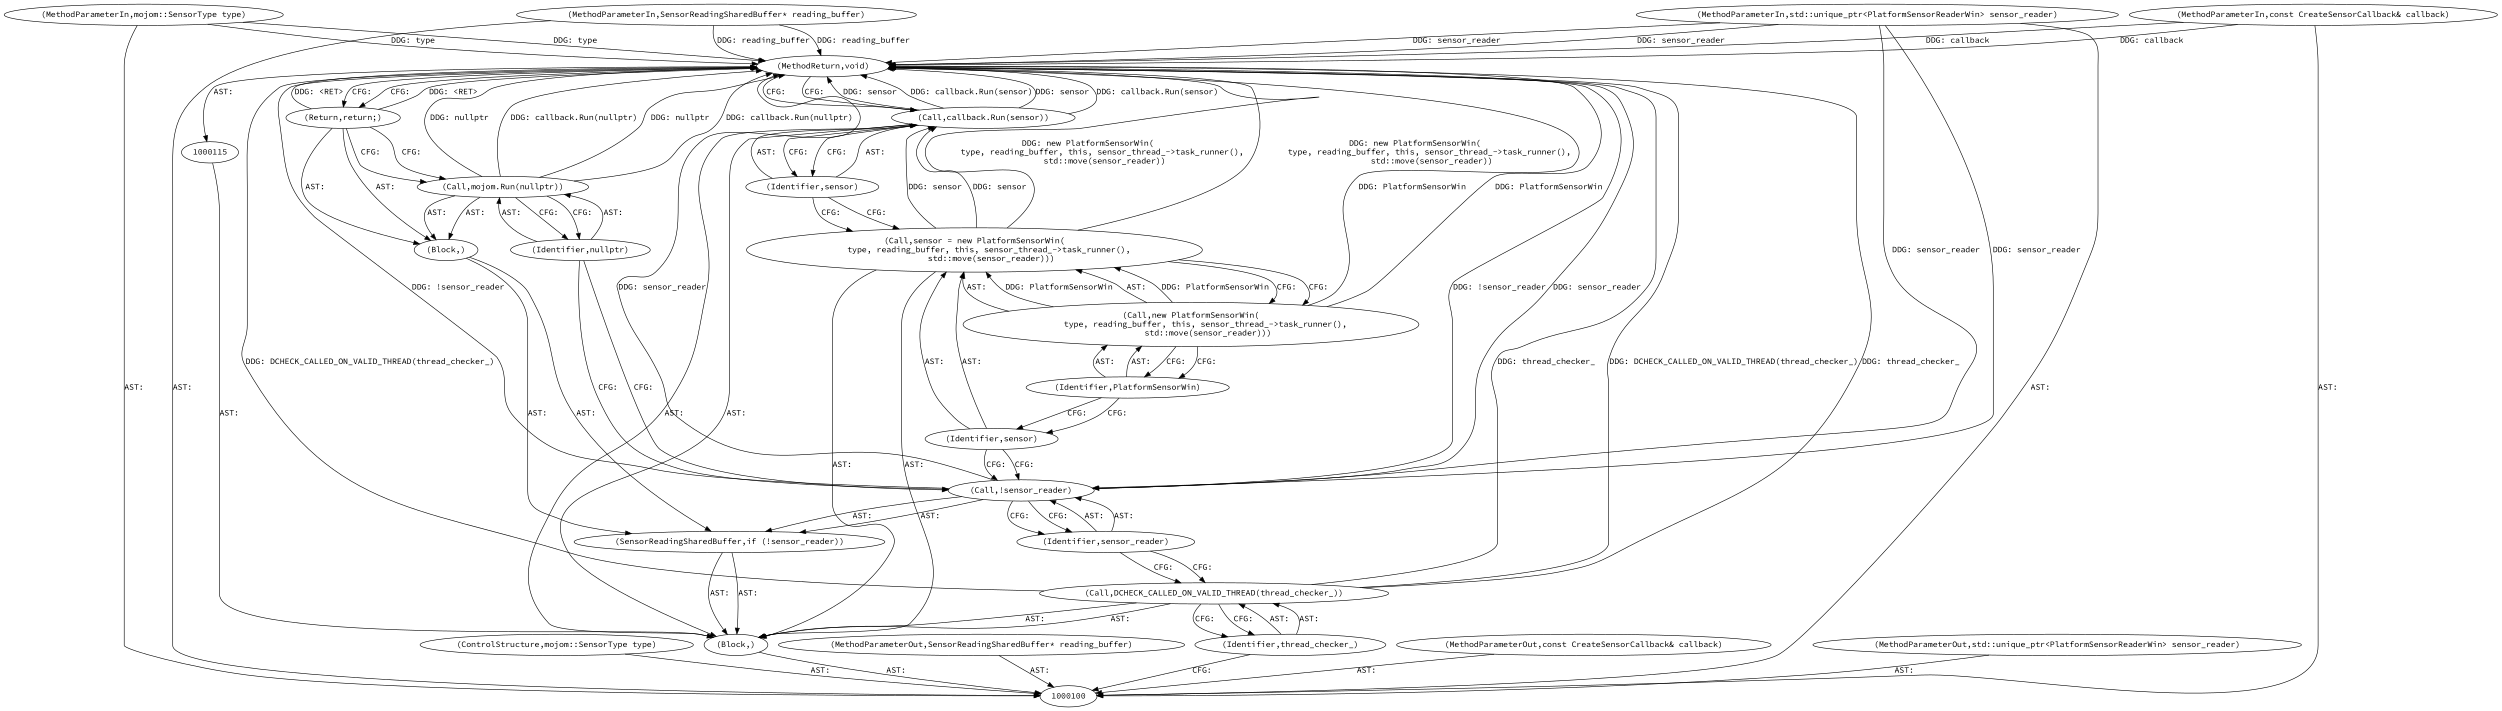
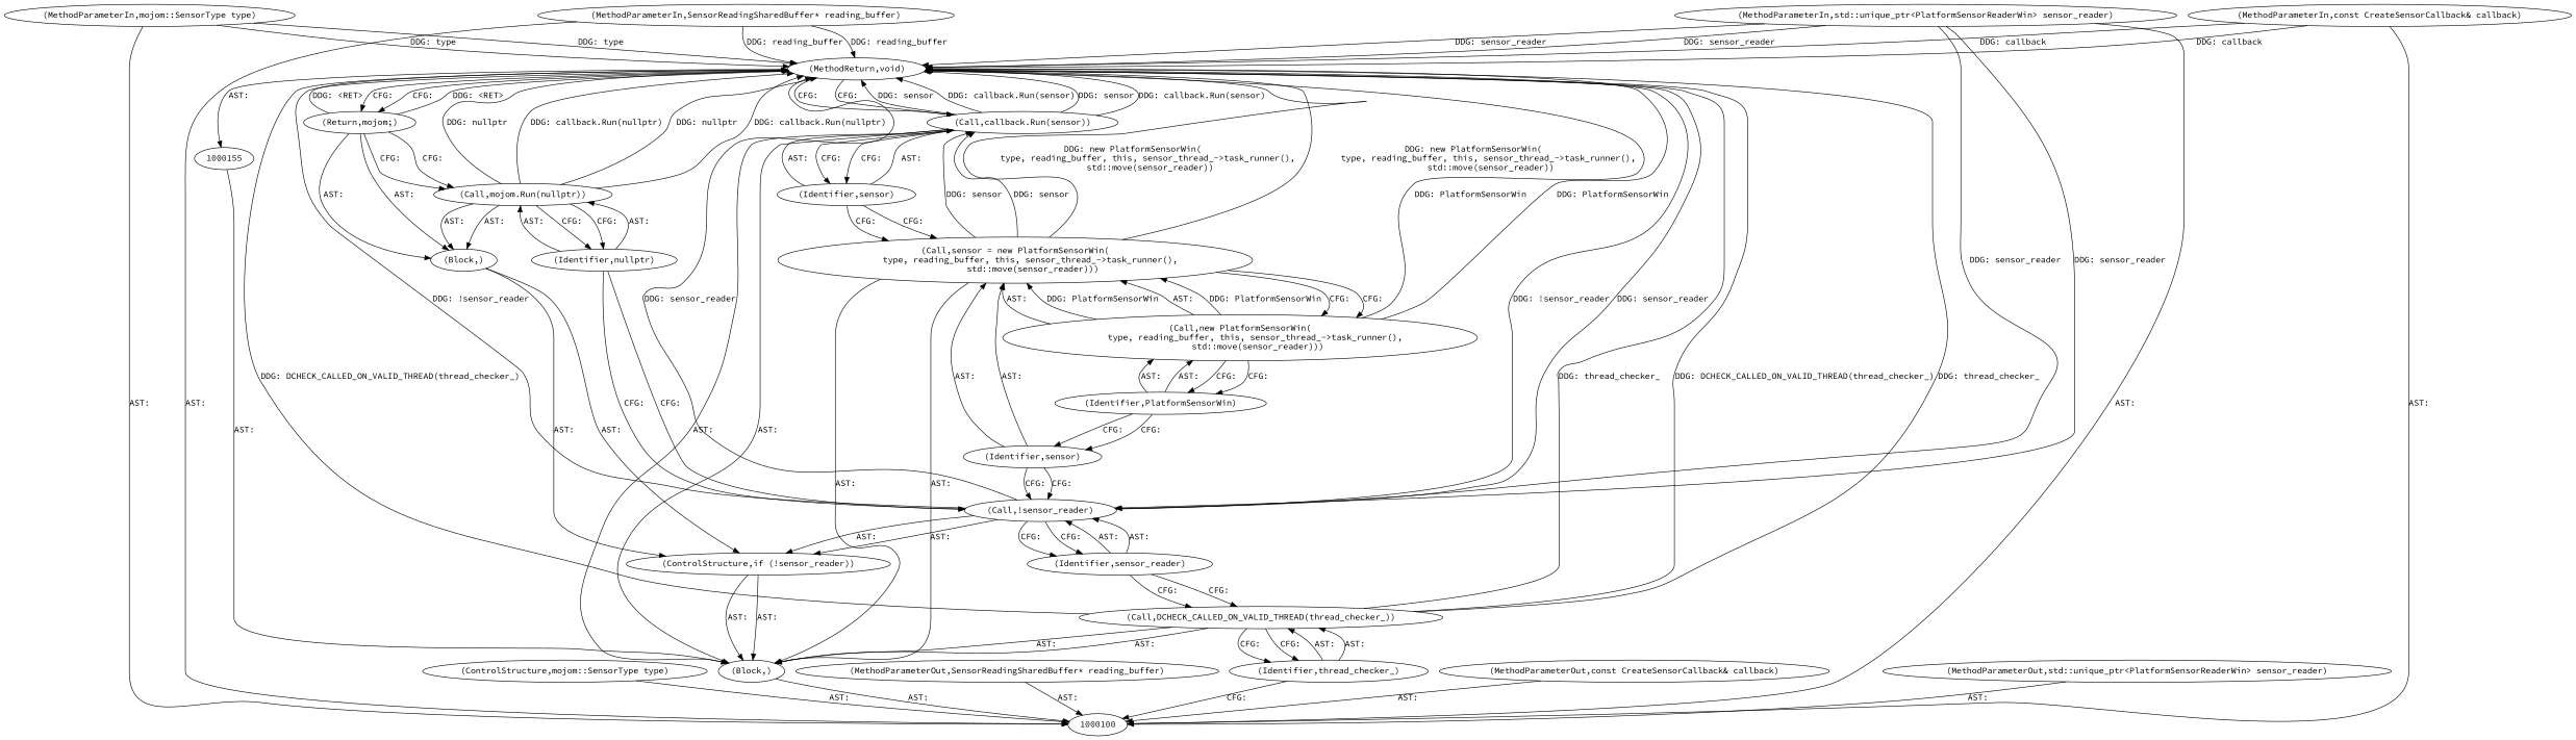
  digraph {
    fontname="Source Code Pro"
    node [fontname="Source Code Pro"]
    edge [fontname="Source Code Pro"]
    n1 [label="(MethodReturn,void)"]
    n2 [label="(Call,callback.Run(sensor))"]
-   n3 [label="(Return,return;)"]
-   1000115
+   n3 [label="(Return,mojom;)"]
+   1000115 [label=1000155]
    n5 [label="(Block,)"]
    n6 [label="(Identifier,sensor)"]
    n7 [label="(Block,)"]
    n8 [label="(Call,mojom.Run(nullptr))"]
    n9 [label="(Call,sensor = new PlatformSensorWin(\n      type, reading_buffer, this, sensor_thread_->task_runner(),\n       std::move(sensor_reader)))"]
    n10 [label="(Call,new PlatformSensorWin(\n      type, reading_buffer, this, sensor_thread_->task_runner(),\n       std::move(sensor_reader)))"]
    n11 [label="(Identifier,PlatformSensorWin)"]
    1000100
    n13 [label="(Identifier,sensor)"]
    n14 [label="(Call,!sensor_reader)"]
-   n15 [label="(SensorReadingSharedBuffer,if (!sensor_reader))"]
+   n15 [label="(ControlStructure,if (!sensor_reader))"]
    n16 [label="(Identifier,sensor_reader)"]
    n17 [label="(MethodParameterIn,mojom::SensorType type)"]
    n18 [label="(ControlStructure,mojom::SensorType type)"]
    n19 [label="(MethodParameterIn,SensorReadingSharedBuffer* reading_buffer)"]
    n20 [label="(MethodParameterOut,SensorReadingSharedBuffer* reading_buffer)"]
    n21 [label="(MethodParameterIn,const CreateSensorCallback& callback)"]
    n22 [label="(MethodParameterOut,const CreateSensorCallback& callback)"]
    n23 [label="(MethodParameterIn,std::unique_ptr<PlatformSensorReaderWin> sensor_reader)"]
    n24 [label="(MethodParameterOut,std::unique_ptr<PlatformSensorReaderWin> sensor_reader)"]
    n25 [label="(Call,DCHECK_CALLED_ON_VALID_THREAD(thread_checker_))"]
    n26 [label="(Identifier,thread_checker_)"]
    n27 [label="(Identifier,nullptr)"]
    n1 -> n2 [label="CFG: "]
    n1 -> n2 [label="CFG: "]
    n1 -> n3 [label="CFG: "]
    n1 -> n3 [label="CFG: "]
    n1 -> 1000115 [label="AST: "]
    n2 -> n1 [label="DDG: sensor"]
    n2 -> n1 [label="DDG: callback.Run(sensor)"]
    n2 -> n1 [label="DDG: sensor"]
    n2 -> n1 [label="DDG: callback.Run(sensor)"]
    n2 -> n5 [label="AST: "]
    n2 -> n5 [label="AST: "]
    n2 -> n6 [label="CFG: "]
    n2 -> n6 [label="CFG: "]
    n3 -> n1 [label="DDG: <RET>"]
    n3 -> n1 [label="DDG: <RET>"]
    n3 -> n7 [label="AST: "]
    n3 -> n7 [label="AST: "]
    n3 -> n8 [label="CFG: "]
    n3 -> n8 [label="CFG: "]
    1000115 -> n5 [label="AST: "]
    n5 -> 1000100 [label="AST: "]
    n6 -> n2 [label="AST: "]
    n6 -> n2 [label="AST: "]
    n6 -> n9 [label="CFG: "]
    n6 -> n9 [label="CFG: "]
    n7 -> n15 [label="AST: "]
    n7 -> n15 [label="AST: "]
    n8 -> n1 [label="DDG: callback.Run(nullptr)"]
    n8 -> n1 [label="DDG: nullptr"]
    n8 -> n1 [label="DDG: callback.Run(nullptr)"]
    n8 -> n1 [label="DDG: nullptr"]
    n8 -> n7 [label="AST: "]
    n8 -> n7 [label="AST: "]
    n8 -> n27 [label="CFG: "]
    n8 -> n27 [label="CFG: "]
    n9 -> n1 [label="DDG: new PlatformSensorWin(\n      type, reading_buffer, this, sensor_thread_->task_runner(),\n       std::move(sensor_reader))"]
    n9 -> n1 [label="DDG: new PlatformSensorWin(\n      type, reading_buffer, this, sensor_thread_->task_runner(),\n       std::move(sensor_reader))"]
    n9 -> n2 [label="DDG: sensor"]
    n9 -> n2 [label="DDG: sensor"]
    n9 -> n5 [label="AST: "]
    n9 -> n5 [label="AST: "]
    n9 -> n10 [label="CFG: "]
    n9 -> n10 [label="CFG: "]
    n10 -> n1 [label="DDG: PlatformSensorWin"]
    n10 -> n1 [label="DDG: PlatformSensorWin"]
    n10 -> n9 [label="AST: "]
    n10 -> n9 [label="DDG: PlatformSensorWin"]
    n10 -> n9 [label="AST: "]
    n10 -> n9 [label="DDG: PlatformSensorWin"]
    n10 -> n11 [label="CFG: "]
    n10 -> n11 [label="CFG: "]
    n11 -> n10 [label="AST: "]
    n11 -> n10 [label="AST: "]
    n11 -> n13 [label="CFG: "]
    n11 -> n13 [label="CFG: "]
    n13 -> n9 [label="AST: "]
    n13 -> n9 [label="AST: "]
    n13 -> n14 [label="CFG: "]
    n13 -> n14 [label="CFG: "]
    n14 -> n1 [label="DDG: sensor_reader"]
    n14 -> n1 [label="DDG: !sensor_reader"]
    n14 -> n1 [label="DDG: sensor_reader"]
    n14 -> n1 [label="DDG: !sensor_reader"]
    n14 -> n15 [label="AST: "]
    n14 -> n15 [label="AST: "]
    n14 -> n16 [label="CFG: "]
    n14 -> n16 [label="CFG: "]
    n15 -> n5 [label="AST: "]
    n15 -> n5 [label="AST: "]
    n16 -> n14 [label="AST: "]
    n16 -> n14 [label="AST: "]
    n16 -> n25 [label="CFG: "]
    n16 -> n25 [label="CFG: "]
    n17 -> n1 [label="DDG: type"]
    n17 -> n1 [label="DDG: type"]
    n17 -> 1000100 [label="AST: "]
    n18 -> 1000100 [label="AST: "]
    n19 -> n1 [label="DDG: reading_buffer"]
    n19 -> n1 [label="DDG: reading_buffer"]
    n19 -> 1000100 [label="AST: "]
    n20 -> 1000100 [label="AST: "]
    n21 -> n1 [label="DDG: callback"]
    n21 -> n1 [label="DDG: callback"]
    n21 -> 1000100 [label="AST: "]
    n22 -> 1000100 [label="AST: "]
    n23 -> n1 [label="DDG: sensor_reader"]
    n23 -> n1 [label="DDG: sensor_reader"]
    n23 -> 1000100 [label="AST: "]
    n23 -> n14 [label="DDG: sensor_reader"]
    n23 -> n14 [label="DDG: sensor_reader"]
    n24 -> 1000100 [label="AST: "]
    n25 -> n1 [label="DDG: thread_checker_"]
    n25 -> n1 [label="DDG: DCHECK_CALLED_ON_VALID_THREAD(thread_checker_)"]
    n25 -> n1 [label="DDG: thread_checker_"]
    n25 -> n1 [label="DDG: DCHECK_CALLED_ON_VALID_THREAD(thread_checker_)"]
    n25 -> n5 [label="AST: "]
    n25 -> n5 [label="AST: "]
    n25 -> n26 [label="CFG: "]
    n25 -> n26 [label="CFG: "]
    n26 -> 1000100 [label="CFG: "]
    n26 -> n25 [label="AST: "]
    n26 -> n25 [label="AST: "]
    n27 -> n8 [label="AST: "]
    n27 -> n8 [label="AST: "]
    n27 -> n14 [label="CFG: "]
    n27 -> n14 [label="CFG: "]
  }
